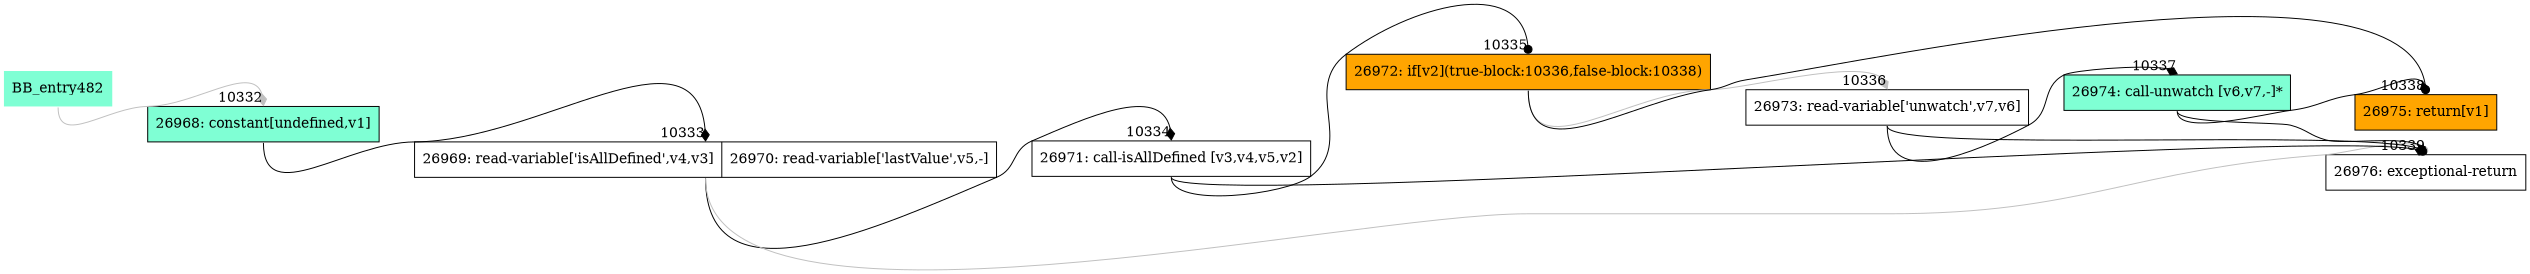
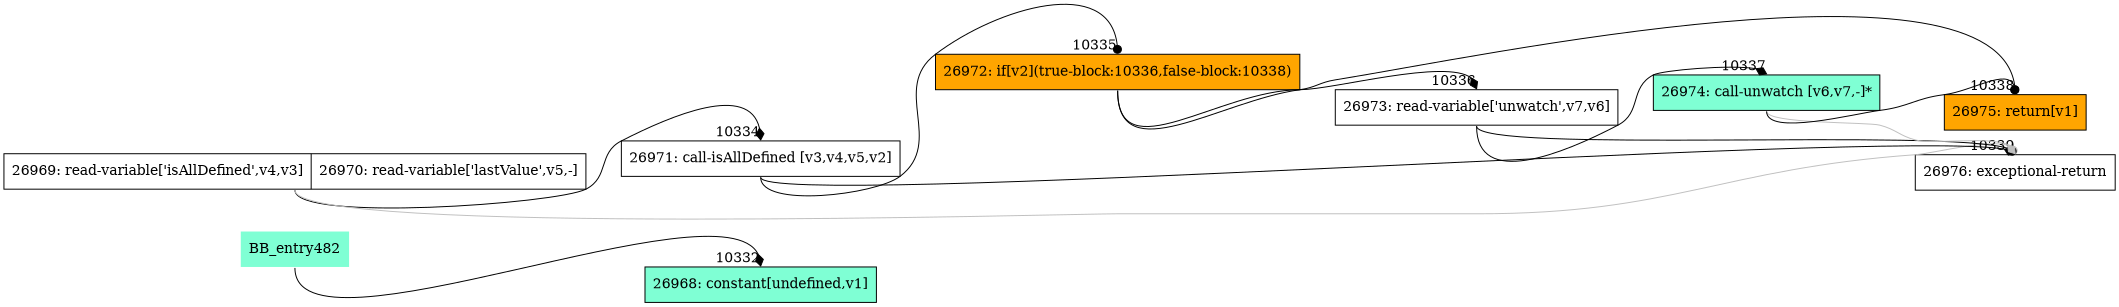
  digraph {
    rankdir=LR
    node [fillcolor=white shape=record style=filled]
    edge [arrowhead=diamond headport=n tailport=s]
    n1 [fillcolor=aquamarine label=BB_entry482 shape=none]
    n2 [fillcolor=aquamarine label="{26968: constant[undefined,v1]}"]
    n3 [label="{26969: read-variable['isAllDefined',v4,v3]|26970: read-variable['lastValue',v5,-]}"]
    n4 [label="{26971: call-isAllDefined [v3,v4,v5,v2]}"]
    n5 [label="{26976: exceptional-return}"]
    n6 [fillcolor=orange label="{26972: if[v2](true-block:10336,false-block:10338)}"]
    n7 [label="{26973: read-variable['unwatch',v7,v6]}"]
    n8 [fillcolor=orange label="{26975: return[v1]}"]
    n9 [fillcolor=aquamarine label="{26974: call-unwatch [v6,v7,-]*}"]
-   n1 -> n2 [headlabel="    10332" color=gray]
-   n2 -> n3 [headlabel="      10333"]
+   n1 -> n2 [headlabel="    10332"]
    n3 -> n4 [headlabel="      10334"]
    n3 -> n5 [arrowhead=dot color=gray headlabel="      10339"]
    n4 -> n5 [color=black]
    n4 -> n6 [arrowhead=dot headlabel="      10335"]
-   n6 -> n7 [headlabel="      10336" color=gray]
+   n6 -> n7 [headlabel="      10336"]
    n6 -> n8 [arrowhead=dot headlabel="      10338"]
    n7 -> n5 [arrowhead=dot color=black]
    n7 -> n9 [headlabel="      10337"]
-   n9 -> n5 [color=black]
-   n9 -> n8
+   n9 -> n5 [color=gray]
+   n9 -> n8 [arrowhead=dot]
  }
